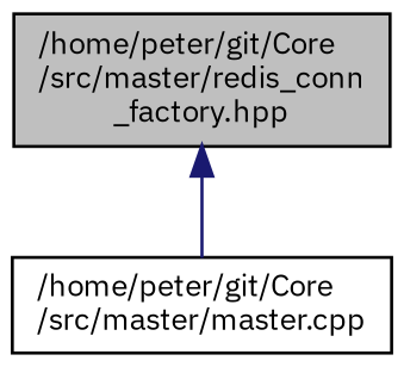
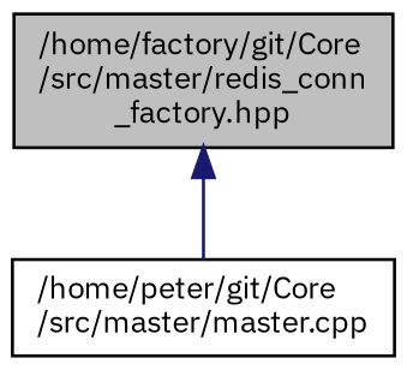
  digraph {
    fontname="IBM Plex Sans"
    node [color=black fontname="IBM Plex Sans" fontsize=10 shape=record style=filled]
-   n1 [fillcolor=grey75 fontcolor=black height=0.2 label="/home/peter/git/Core\l/src/master/redis_conn\l_factory.hpp" width=0.4]
+   n1 [fillcolor=grey75 fontcolor=black height=0.2 label="/home/factory/git/Core\l/src/master/redis_conn\l_factory.hpp" width=0.4]
    n2 [fillcolor=white height=0.2 label="/home/peter/git/Core\l/src/master/master.cpp" width=0.4]
    n1 -> n2 [color=midnightblue dir=back fontname="IBM Plex Sans" fontsize=10 labelfontname=Helvetica labelfontsize=10 style=solid]
  }
